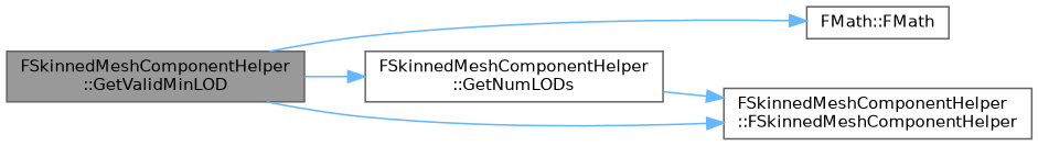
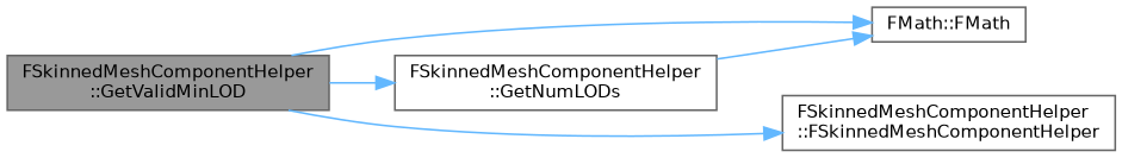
  digraph {
    rankdir=LR
    node [color=grey40 fillcolor=white fontname=Helvetica fontsize=10 shape=box style=filled]
    edge [color=steelblue1 fontname=Helvetica fontsize=10 labelfontname=Helvetica labelfontsize=10 style=solid]
    n1 [color=gray40 fillcolor=grey60 fontcolor=black height=0.2 label="FSkinnedMeshComponentHelper\l::GetValidMinLOD" width=0.4]
    n2 [height=0.2 label="FMath::FMath" width=0.4]
    n3 [height=0.2 label="FSkinnedMeshComponentHelper\l::GetNumLODs" width=0.4]
    n4 [height=0.2 label="FSkinnedMeshComponentHelper\l::FSkinnedMeshComponentHelper" width=0.4]
    n1 -> n2
    n1 -> n3
    n1 -> n4
-   n3 -> n4
+   n3 -> n2
  }
